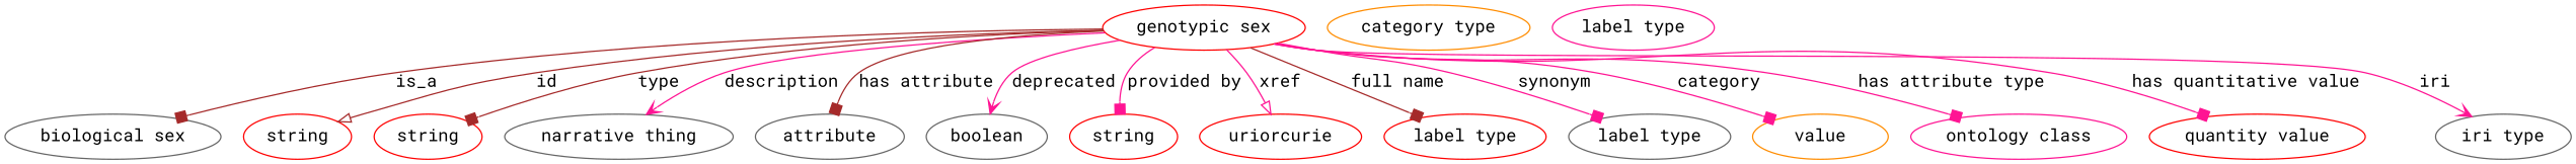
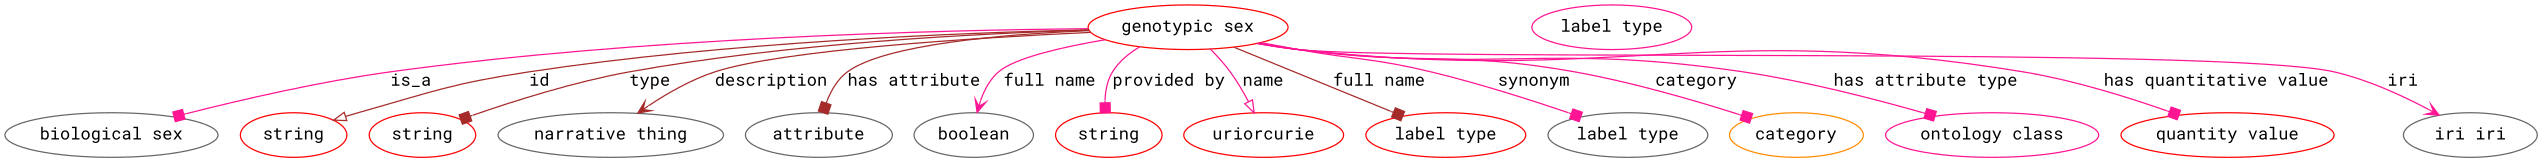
  digraph {
    fontname="Roboto Mono"
    node [color=red fontname="Roboto Mono"]
    edge [arrowhead=box color=deeppink fontname="Roboto Mono" style=solid]
    n1 [height=0.5 label="genotypic sex" width=2.0762]
    "biological sex" [color=gray40 height=0.5 width=2.0401]
    n3 [height=0.5 label=string width=1.0652]
    n4 [height=0.5 label=string width=1.0652]
    n5 [color=gray40 height=0.5 label="narrative thing" width=2.0943]
    n6 [color=gray40 height=0.5 label=attribute width=1.4443]
    n7 [color=gray40 height=0.5 label=boolean width=1.2999]
    n8 [height=0.5 label=string width=1.0652]
    n9 [height=0.5 label=uriorcurie width=1.5887]
    n10 [height=0.5 label="label type" width=1.5707]
    n11 [color=gray40 height=0.5 label="label type" width=1.5707]
-   category [color=darkorange height=0.5 width=1.4263 label=value]
+   category [color=darkorange height=0.5 width=1.4263]
    n13 [color=deeppink height=0.5 label="ontology class" width=2.1304]
    n14 [height=0.5 label="quantity value" width=2.1484]
-   n15 [color=gray40 height=0.5 label="iri type" width=1.2277]
-   n16 [color=darkorange height=0.5 label="category type" width=2.0762]
+   n15 [color=gray40 height=0.5 label="iri iri" width=1.2277]
    n17 [color=deeppink height=0.5 label="label type" width=1.5707]
-   n1 -> "biological sex" [color=brown label=is_a style=""]
+   n1 -> "biological sex" [label=is_a style=""]
    n1 -> n3 [arrowhead=onormal color=brown label=id]
    n1 -> n4 [color=brown label=type]
-   n1 -> n5 [arrowhead=vee label=description]
+   n1 -> n5 [arrowhead=vee color=brown label=description]
    n1 -> n6 [color=brown label="has attribute"]
-   n1 -> n7 [arrowhead=vee label=deprecated]
+   n1 -> n7 [arrowhead=vee label="full name"]
    n1 -> n8 [label="provided by"]
-   n1 -> n9 [arrowhead=onormal label=xref]
+   n1 -> n9 [arrowhead=onormal label=name]
    n1 -> n10 [color=brown label="full name"]
    n1 -> n11 [label=synonym]
    n1 -> category [label=category]
    n1 -> n13 [label="has attribute type"]
    n1 -> n14 [label="has quantitative value"]
    n1 -> n15 [arrowhead=vee label=iri]
  }
